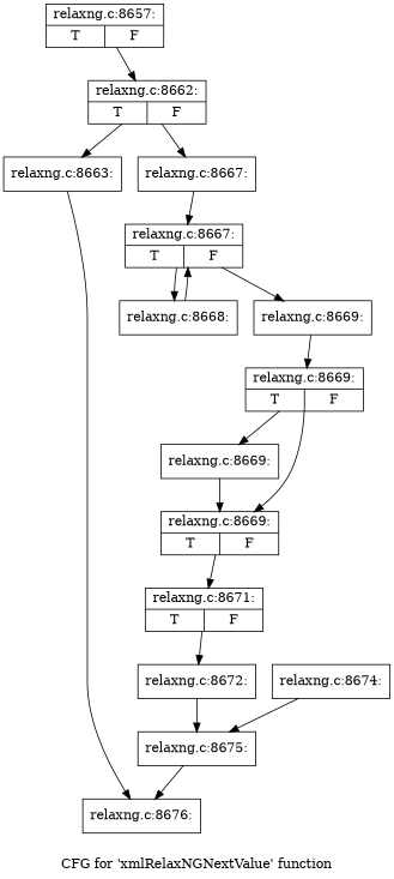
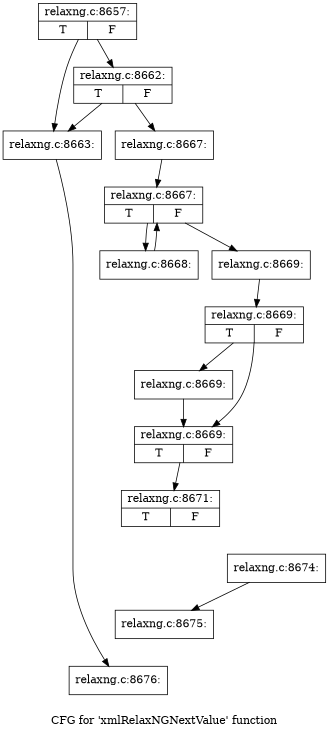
  digraph {
    label="CFG for 'xmlRelaxNGNextValue' function"
    node [shape=record]
    n1 [label="{relaxng.c:8657:|{<s0>T|<s1>F}}"]
    n2 [label="{relaxng.c:8663:}"]
    n3 [label="{relaxng.c:8662:|{<s0>T|<s1>F}}"]
    n4 [label="{relaxng.c:8676:}"]
    n5 [label="{relaxng.c:8667:}"]
    n6 [label="{relaxng.c:8667:|{<s0>T|<s1>F}}"]
    n7 [label="{relaxng.c:8668:}"]
    n8 [label="{relaxng.c:8669:}"]
    n9 [label="{relaxng.c:8669:|{<s0>T|<s1>F}}"]
    n10 [label="{relaxng.c:8669:}"]
    n11 [label="{relaxng.c:8669:|{<s0>T|<s1>F}}"]
    n12 [label="{relaxng.c:8671:|{<s0>T|<s1>F}}"]
-   n13 [label="{relaxng.c:8672:}"]
    n14 [label="{relaxng.c:8675:}"]
    n15 [label="{relaxng.c:8674:}"]
+   n1 -> n2
    n1 -> n3
    n2 -> n4
    n3 -> n2
    n3 -> n5
    n5 -> n6
    n6 -> n7
    n6 -> n8
    n7 -> n6
    n8 -> n9
    n9 -> n10
    n9 -> n11
    n10 -> n11
    n11 -> n12
-   n12 -> n13
-   n13 -> n14
-   n14 -> n4
    n15 -> n14
  }
